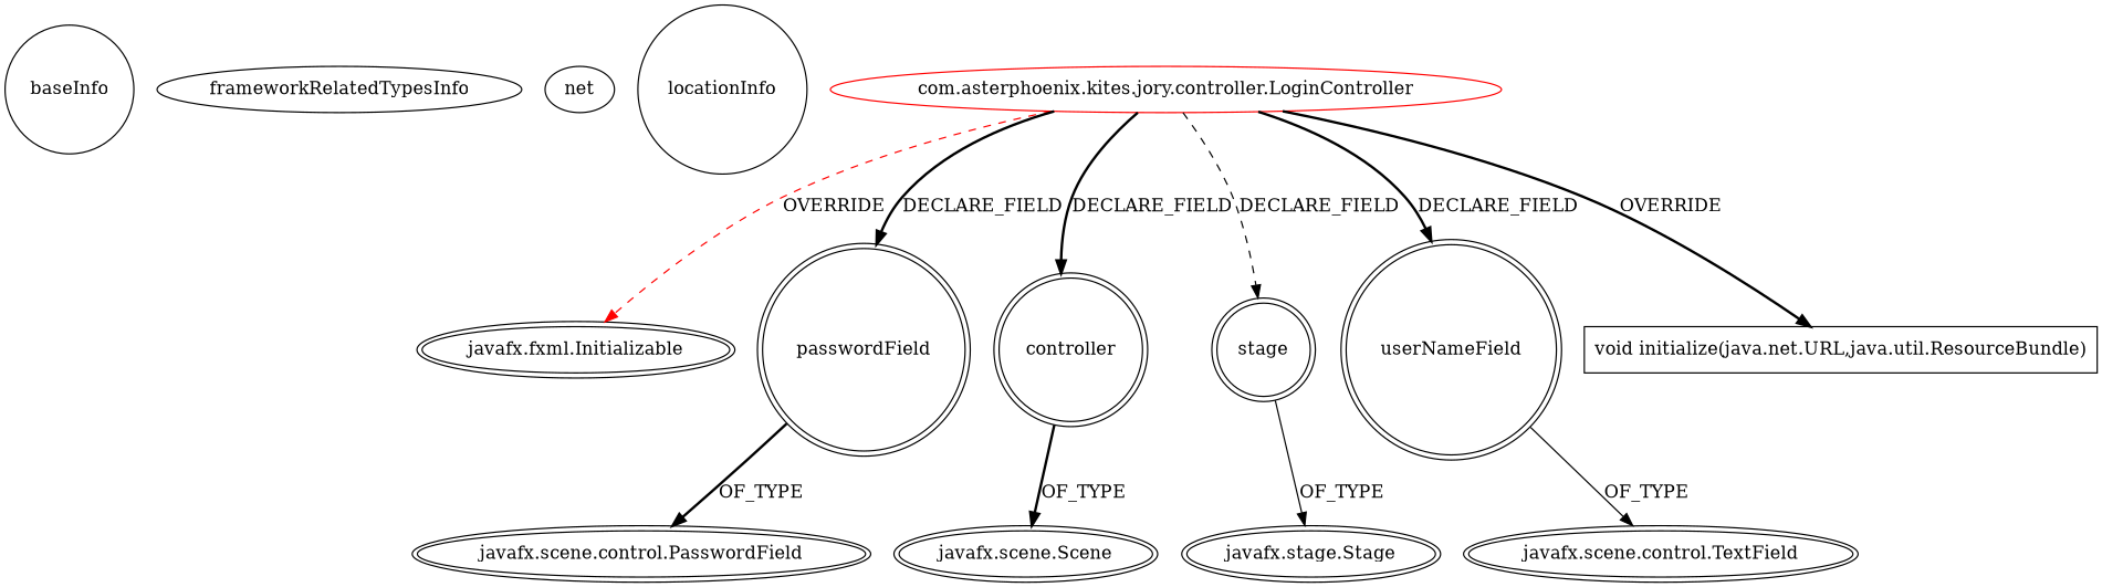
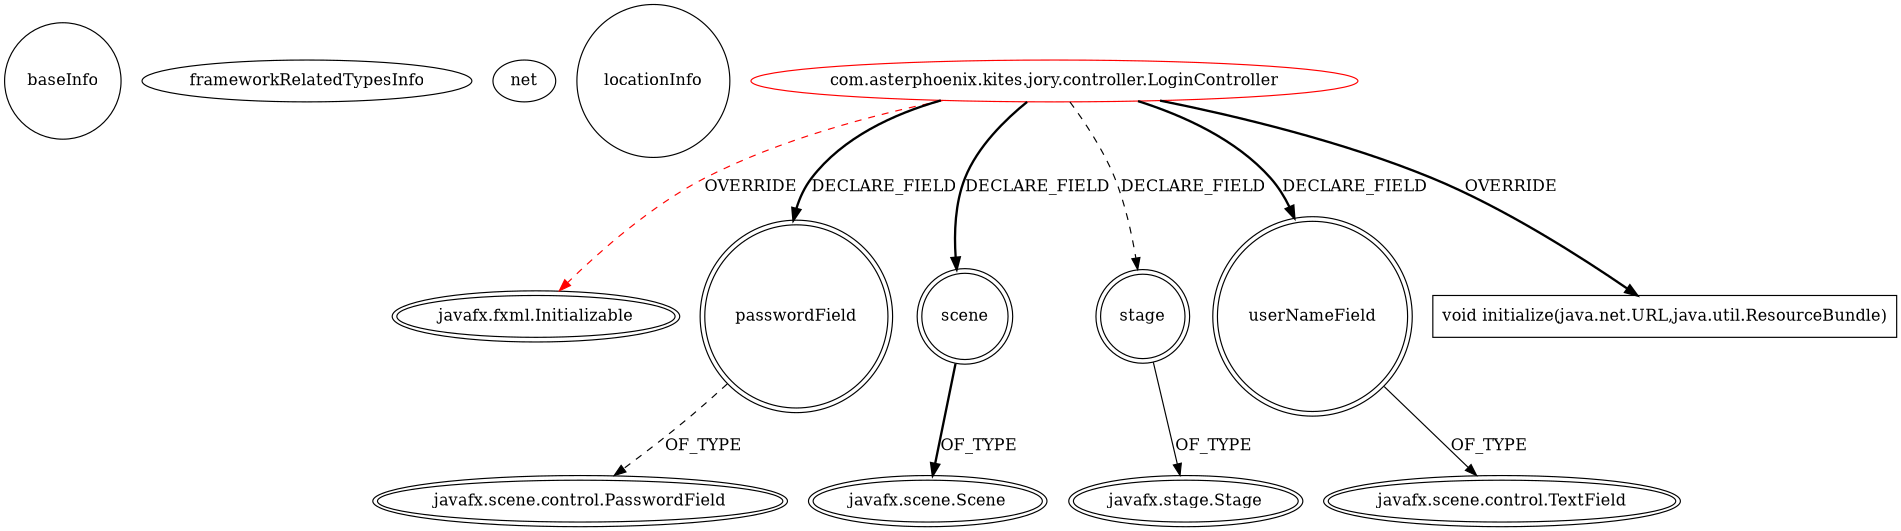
  digraph {
    fontname="DejaVu Serif"
    node [fontname="DejaVu Serif" isFrameworkType=true peripheries=2]
    edge [fontname="DejaVu Serif" style=bold]
    baseInfo [category=extension_graph graphId=1891 isAnonymous=false possibleRelation=false shape=circle isFrameworkType="" peripheries=""]
    frameworkRelatedTypesInfo [0="javafx.fxml.Initializable" isFrameworkType="" peripheries=""]
    n3 [label=net isFrameworkType="" peripheries=""]
    locationInfo [contextSignature=LoginController filePath="/aster-phoenix-Kites-Jory/Kites-Jory-master/src/com/asterphoenix/kites/jory/controller/LoginController.java" graphId=1891 projectName="aster-phoenix-Kites-Jory" shape=circle isFrameworkType="" peripheries=""]
    n5 [color=red isFrameworkType=false label="com.asterphoenix.kites.jory.controller.LoginController" vertexType=ROOT_CLIENT_CLASS_DECLARATION peripheries=""]
    n6 [label="javafx.fxml.Initializable" vertexType=FRAMEWORK_INTERFACE_TYPE]
    n7 [label=passwordField shape=circle vertexType=FIELD_DECLARATION]
-   n8 [label=controller shape=circle vertexType=FIELD_DECLARATION]
+   n8 [label=scene shape=circle vertexType=FIELD_DECLARATION]
    n9 [label=stage shape=circle vertexType=FIELD_DECLARATION]
    n10 [label=userNameField shape=circle vertexType=FIELD_DECLARATION]
    n11 [isFrameworkType=false label="void initialize(java.net.URL,java.util.ResourceBundle)" shape=box vertexType=OVERRIDING_METHOD_DECLARATION peripheries=""]
    n12 [label="javafx.scene.control.PasswordField" vertexType=FRAMEWORK_CLASS_TYPE]
    n13 [label="javafx.scene.Scene" vertexType=FRAMEWORK_CLASS_TYPE]
    n14 [label="javafx.stage.Stage" vertexType=FRAMEWORK_CLASS_TYPE]
    n15 [label="javafx.scene.control.TextField" vertexType=FRAMEWORK_CLASS_TYPE]
    n5 -> n6 [color=red label=OVERRIDE style=dashed]
    n5 -> n7 [label=DECLARE_FIELD]
    n5 -> n8 [label=DECLARE_FIELD]
    n5 -> n9 [label=DECLARE_FIELD style=dashed]
    n5 -> n10 [label=DECLARE_FIELD]
    n5 -> n11 [label=OVERRIDE]
-   n7 -> n12 [label=OF_TYPE]
+   n7 -> n12 [label=OF_TYPE style=dashed]
    n8 -> n13 [label=OF_TYPE]
    n9 -> n14 [label=OF_TYPE style=solid]
    n10 -> n15 [label=OF_TYPE style=solid]
  }
